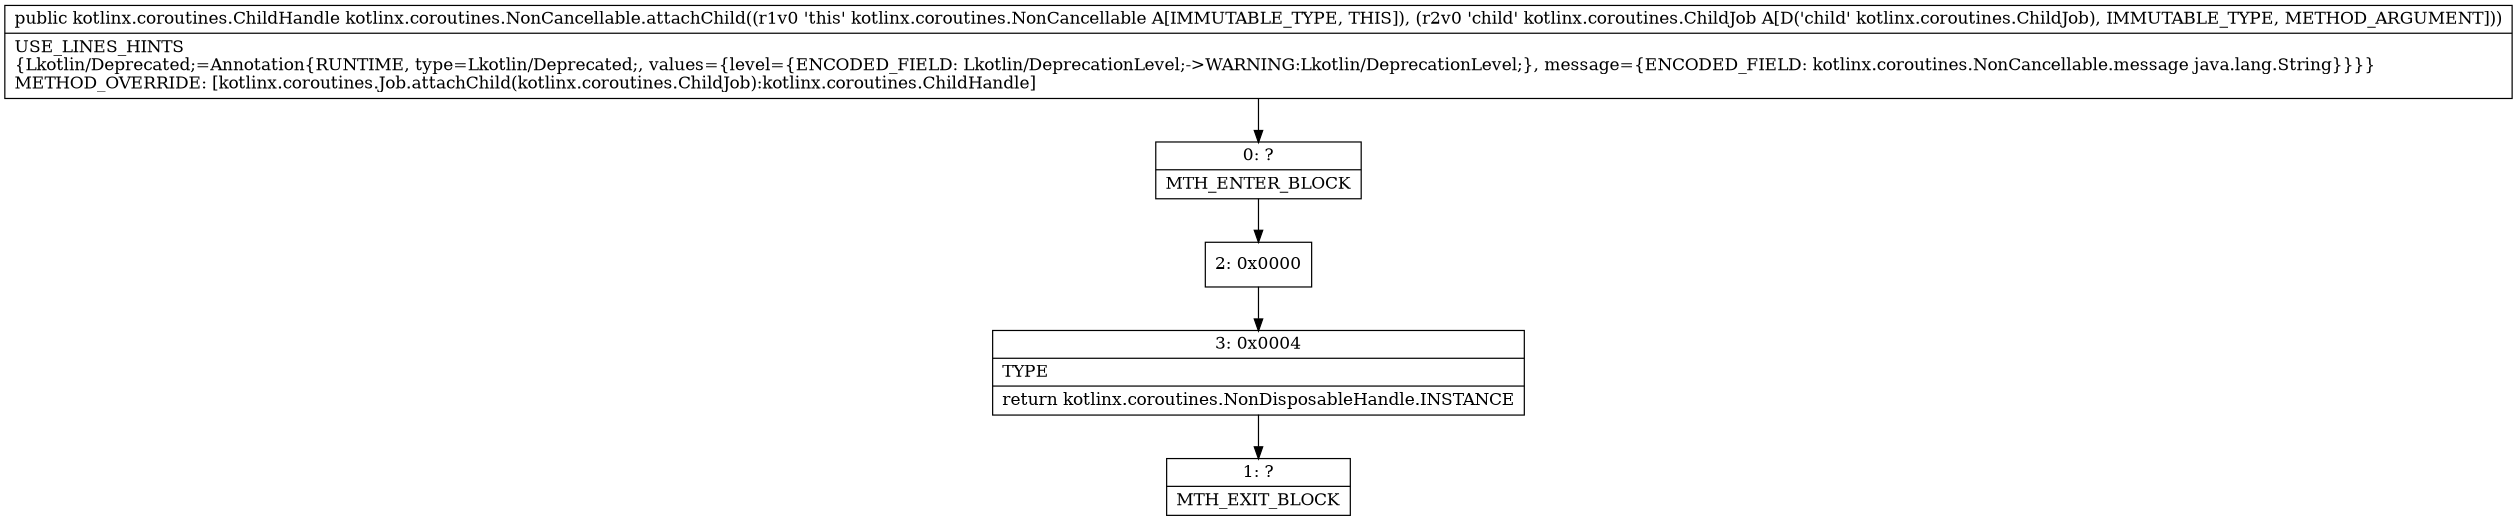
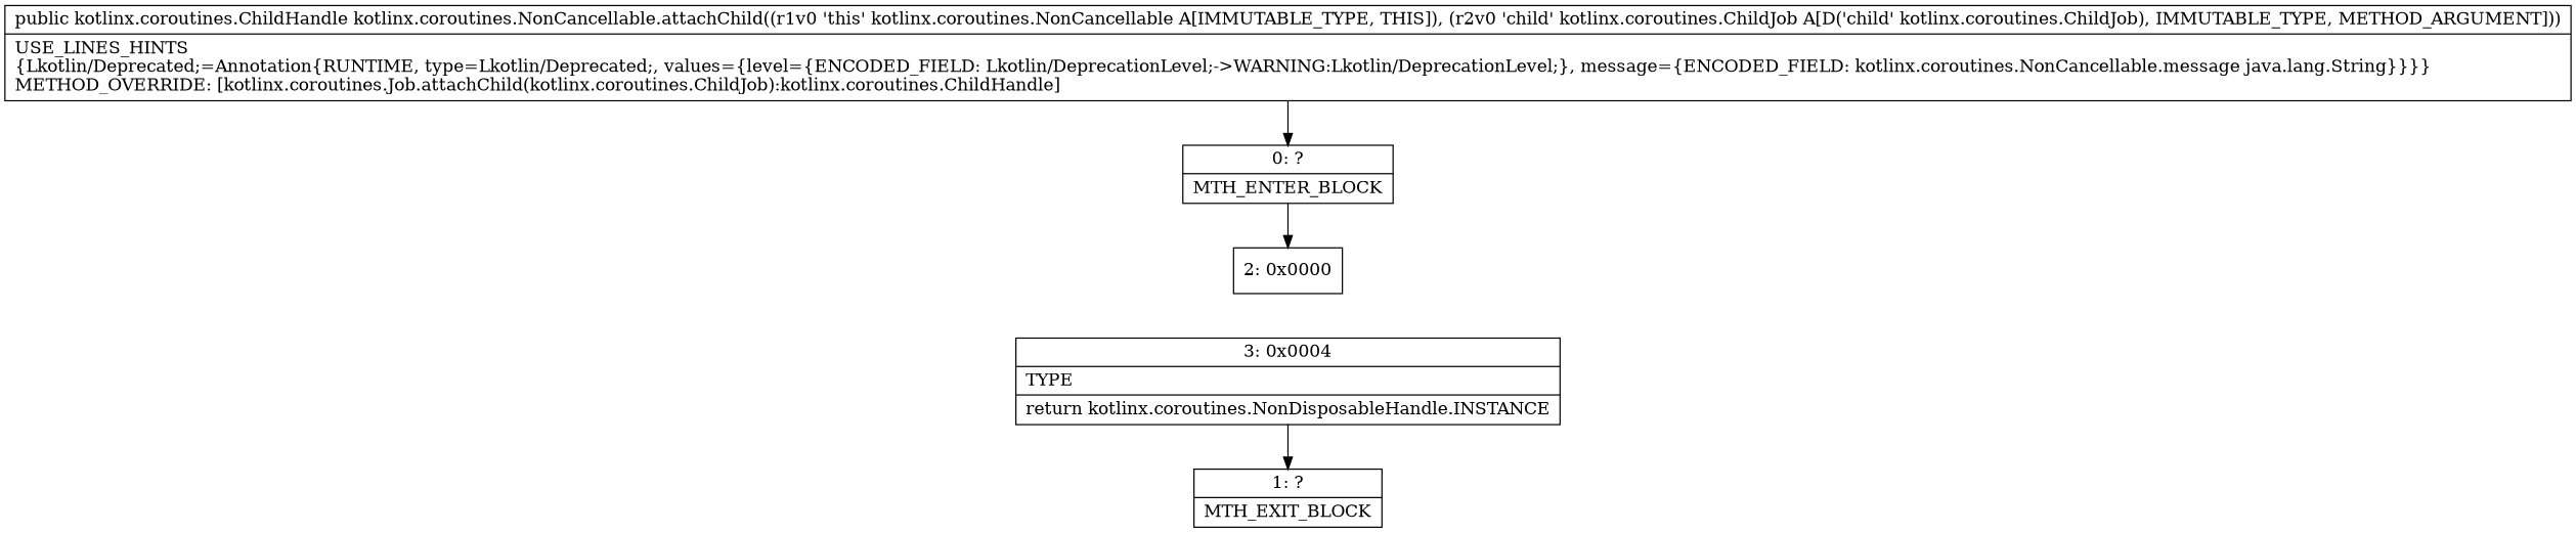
  digraph {
    node [shape=record]
    n1 [label="{0\:\ ?|MTH_ENTER_BLOCK\l}"]
    n2 [label="{2\:\ 0x0000}"]
    n3 [label="{3\:\ 0x0004|TYPE\l|return kotlinx.coroutines.NonDisposableHandle.INSTANCE\l}"]
    n4 [label="{1\:\ ?|MTH_EXIT_BLOCK\l}"]
    n5 [label="{public kotlinx.coroutines.ChildHandle kotlinx.coroutines.NonCancellable.attachChild((r1v0 'this' kotlinx.coroutines.NonCancellable A[IMMUTABLE_TYPE, THIS]), (r2v0 'child' kotlinx.coroutines.ChildJob A[D('child' kotlinx.coroutines.ChildJob), IMMUTABLE_TYPE, METHOD_ARGUMENT]))  | USE_LINES_HINTS\l\{Lkotlin\/Deprecated;=Annotation\{RUNTIME, type=Lkotlin\/Deprecated;, values=\{level=\{ENCODED_FIELD: Lkotlin\/DeprecationLevel;\-\>WARNING:Lkotlin\/DeprecationLevel;\}, message=\{ENCODED_FIELD: kotlinx.coroutines.NonCancellable.message java.lang.String\}\}\}\}\lMETHOD_OVERRIDE: [kotlinx.coroutines.Job.attachChild(kotlinx.coroutines.ChildJob):kotlinx.coroutines.ChildHandle]\l}"]
    n1 -> n2
-   n2 -> n3
    n3 -> n4
    n5 -> n1
  }
